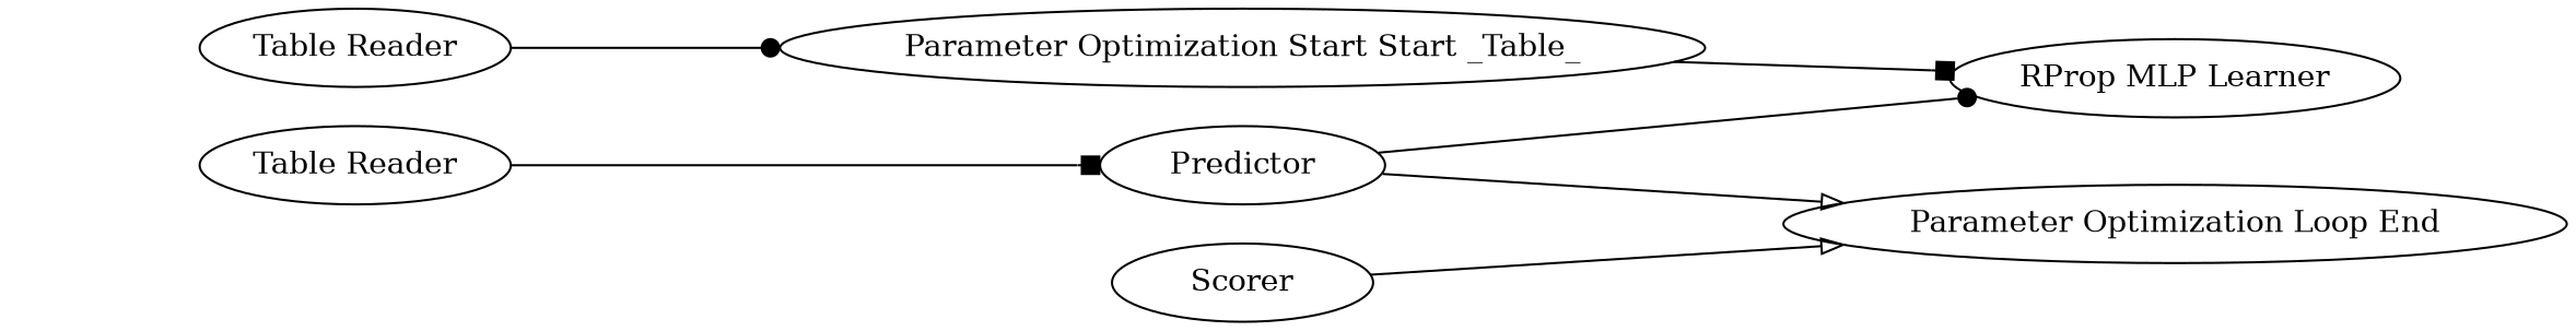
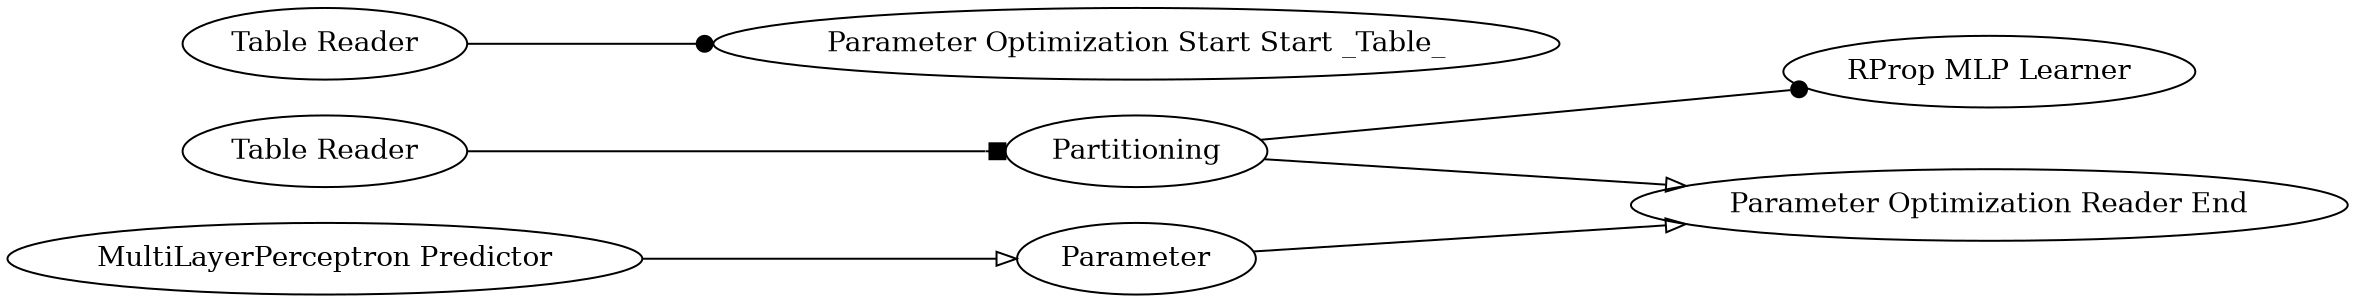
  digraph {
    rankdir=LR
    edge [arrowhead=onormal]
-   n1 [label=Predictor]
+   n1 [label=Partitioning]
    n2 [label="RProp MLP Learner"]
-   n3 [label="Parameter Optimization Loop End"]
-   n5 [label=Scorer]
+   n3 [label="Parameter Optimization Reader End"]
+   n4 [label="MultiLayerPerceptron Predictor"]
+   n5 [label=Parameter]
    n6 [label="Parameter Optimization Start Start _Table_"]
    n7 [label="Table Reader"]
    n8 [label="Table Reader"]
    n1 -> n2 [arrowhead=dot]
    n1 -> n3
+   n4 -> n5
    n5 -> n3
-   n6 -> n2 [arrowhead=box]
    n7 -> n6 [arrowhead=dot]
    n8 -> n1 [arrowhead=box]
  }
